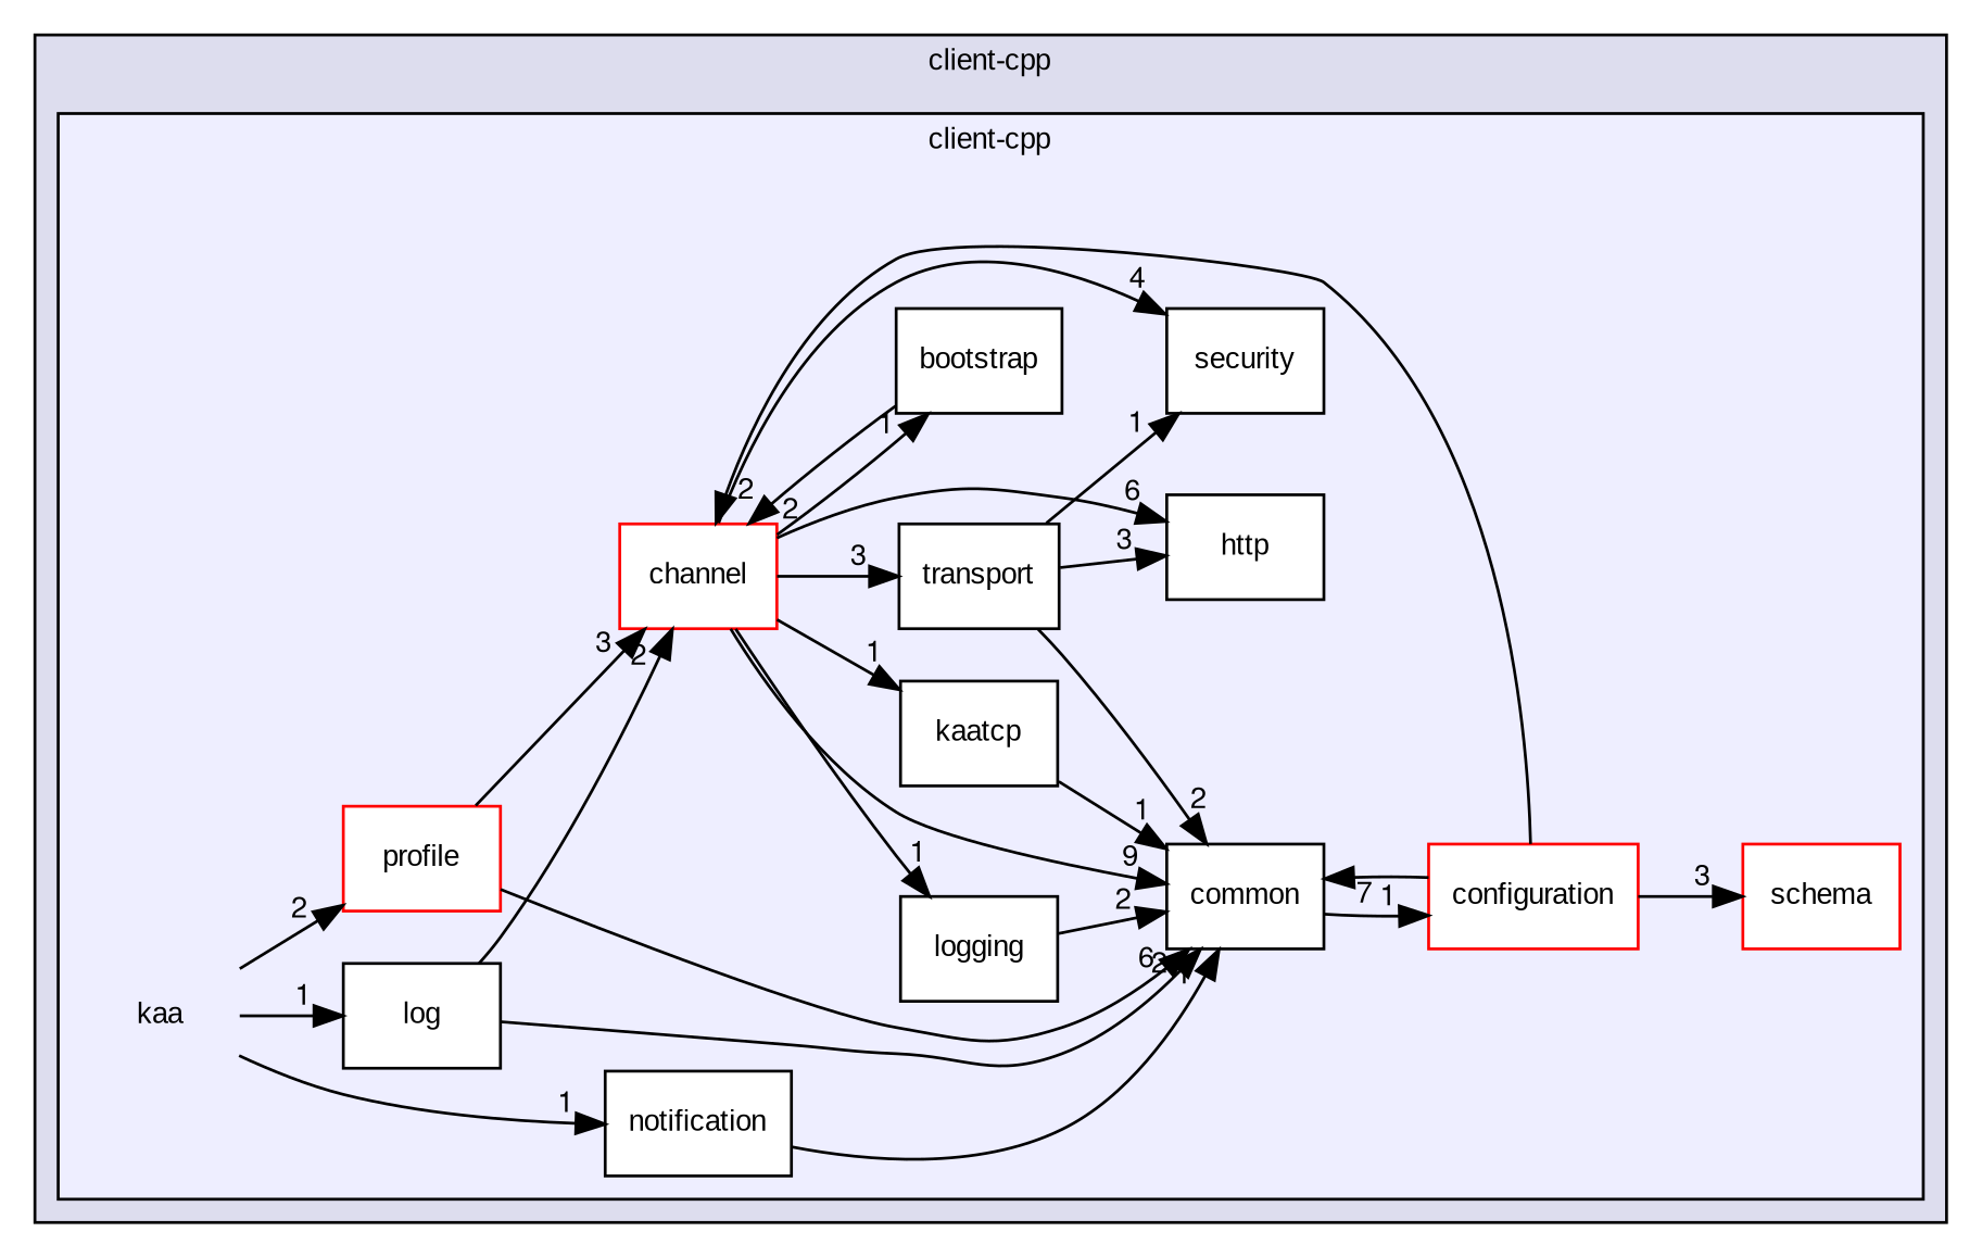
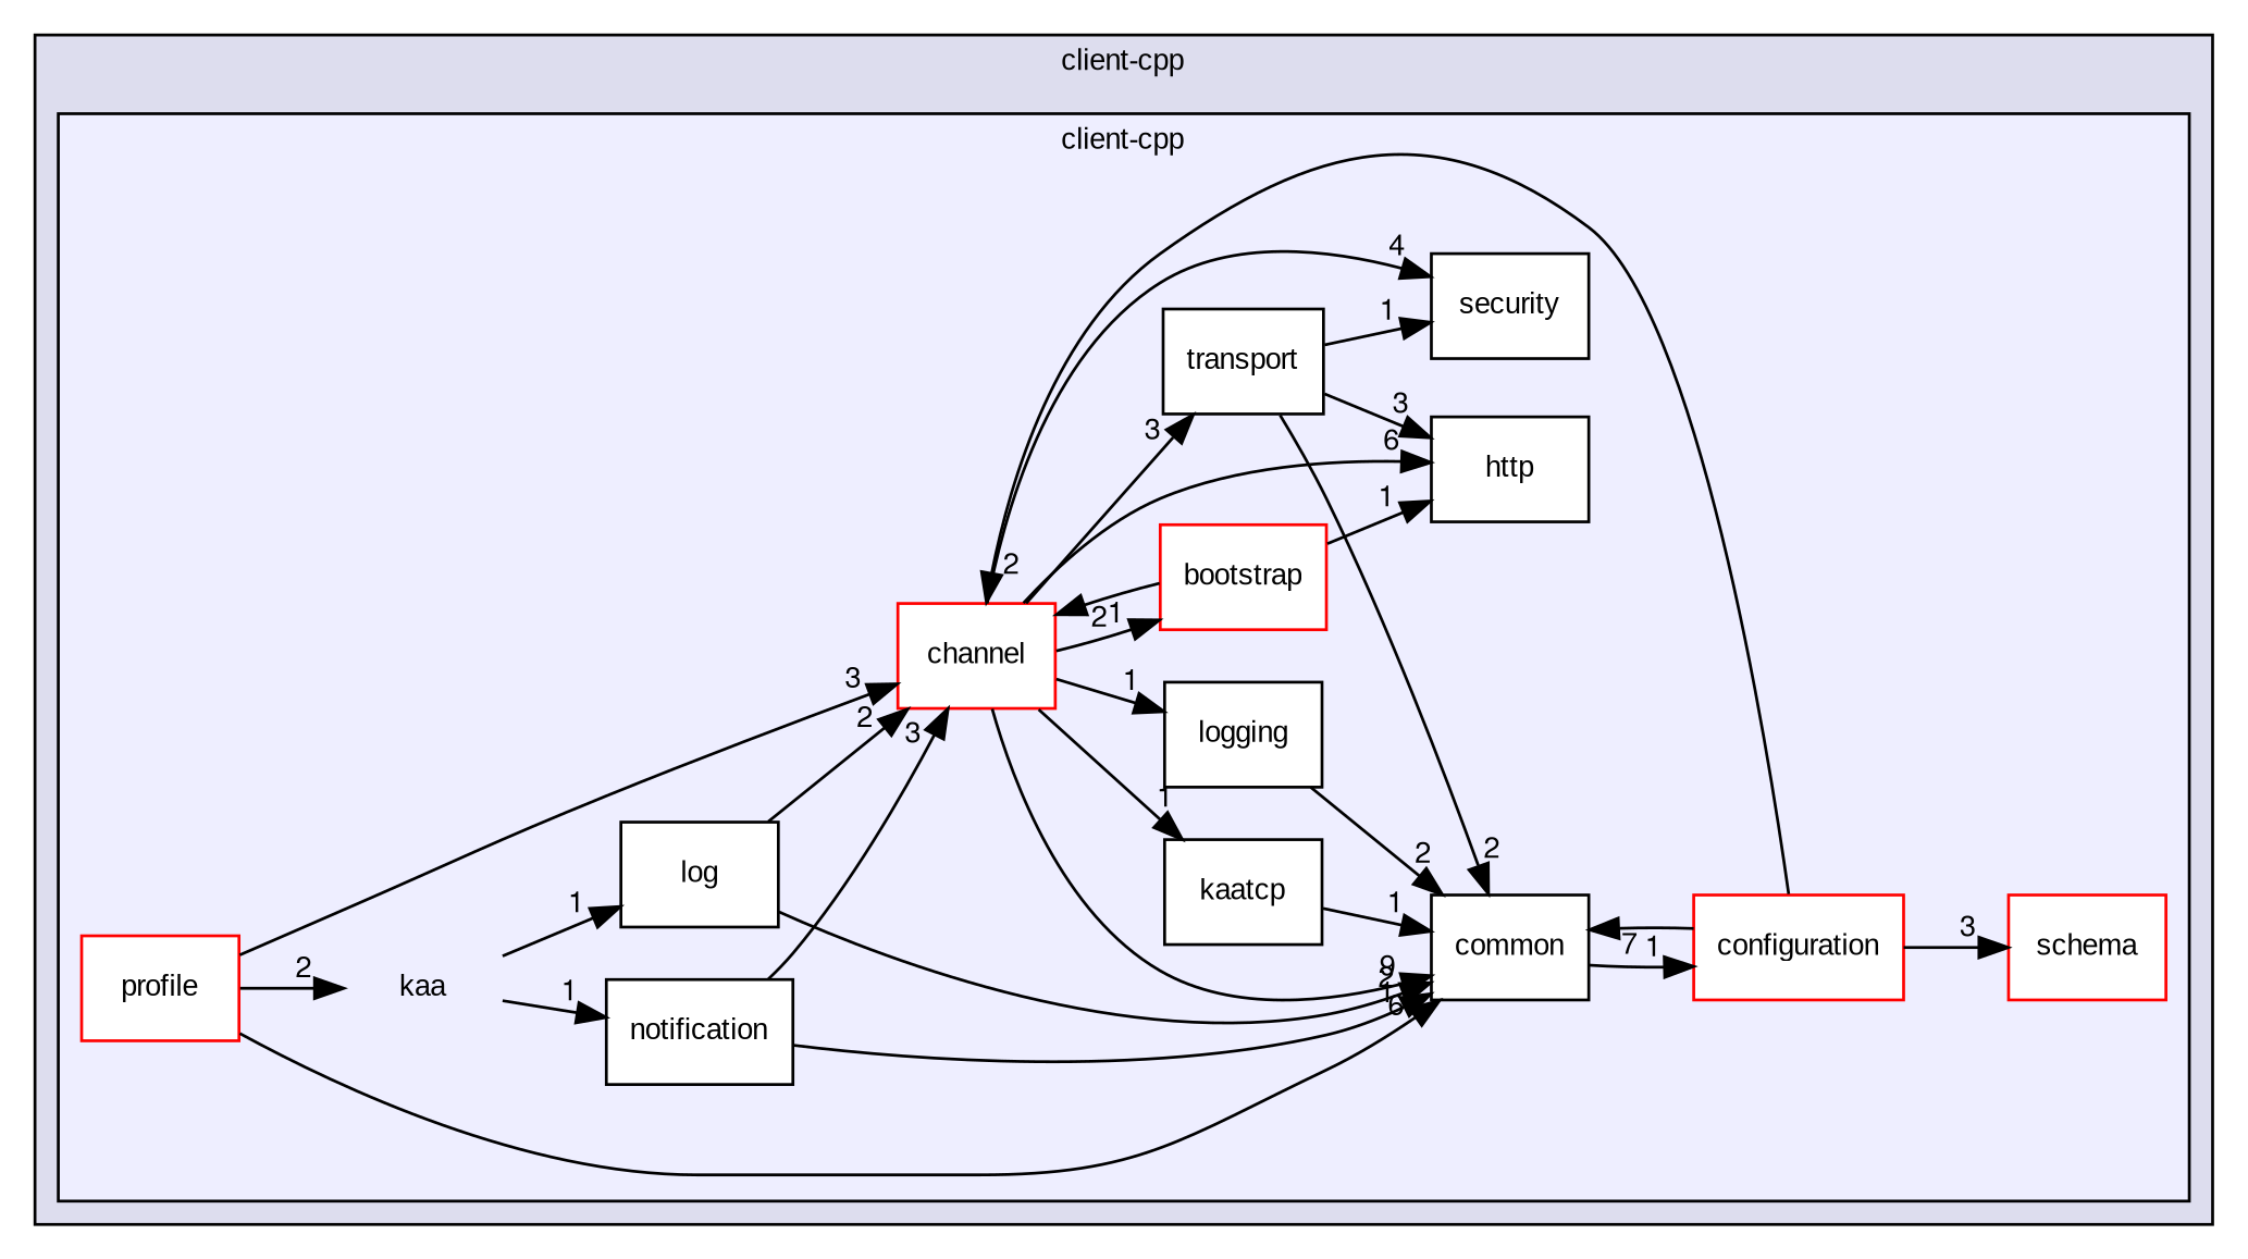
  digraph {
    compound=true
    fontname="Liberation Sans"
    rankdir=LR
    node [fontname="Liberation Sans" fontsize=10 shape=box color=black fillcolor=white style=filled]
    edge [fontname="Liberation Sans" headlabel=1 labeldistance=1.5 labelfontname=FreeSans labelfontsize=10]
    n1 [label=kaa shape=plaintext color="" fillcolor="" style=""]
-   n2 [label=bootstrap]
+   n2 [color=red label=bootstrap]
    n3 [color=red label=channel]
    n4 [label=common]
    n5 [color=red label=configuration]
    n6 [label=http]
    n7 [label=kaatcp]
    n8 [label=log]
    n9 [label=logging]
    n10 [label=notification]
    n11 [color=red label=profile]
    n12 [color=red label=schema]
    n13 [label=security]
    n14 [label=transport]
    subgraph cluster_1 {
      bgcolor="#ddddee"
      fontsize=10
      label="client-cpp"
      pencolor=black
      subgraph cluster_2 {
        bgcolor="#eeeeff"
        fontsize=10
        label="client-cpp"
        pencolor=black
        n1
        n2
        n3
        n4
        n5
        n6
        n7
        n8
        n9
        n10
        n11
        n12
        n13
        n14
      }
    }
    n1 -> n8
    n1 -> n10
-   n1 -> n11 [headlabel=2]
+   n11 -> n1 [headlabel=2]
    n2 -> n3 [headlabel=2]
+   n2 -> n6
    n3 -> n2
    n3 -> n4 [headlabel=9]
    n3 -> n6 [headlabel=6]
    n3 -> n7
    n3 -> n9
    n3 -> n13 [headlabel=4]
    n3 -> n14 [headlabel=3]
    n4 -> n5
    n5 -> n3 [headlabel=2]
    n5 -> n4 [headlabel=7]
    n5 -> n12 [headlabel=3]
    n7 -> n4
    n8 -> n3 [headlabel=2]
    n8 -> n4 [headlabel=2]
    n9 -> n4 [headlabel=2]
+   n10 -> n3 [headlabel=3]
    n10 -> n4
    n11 -> n3 [headlabel=3]
    n11 -> n4 [headlabel=6]
    n14 -> n4 [headlabel=2]
    n14 -> n6 [headlabel=3]
    n14 -> n13
  }
